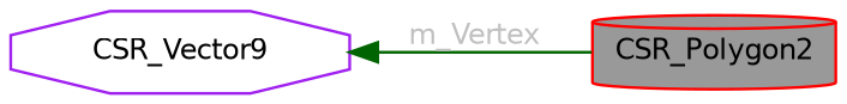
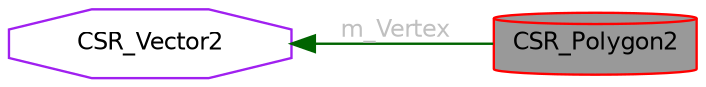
  digraph {
    rankdir=LR
    node [fontname=Helvetica fontsize=10 style=filled]
    n1 [color=red fillcolor=grey60 fontcolor=black height=0.2 label=CSR_Polygon2 shape=cylinder width=0.4]
-   n2 [color=purple fillcolor=white height=0.2 label=CSR_Vector9 shape=octagon width=0.4]
+   n2 [color=purple fillcolor=white height=0.2 label=CSR_Vector2 shape=octagon width=0.4]
    n2 -> n1 [color=darkgreen dir=back fontcolor=grey fontname=Helvetica fontsize=10 label=" m_Vertex" labelfontname=Helvetica labelfontsize=10 style=solid]
  }
